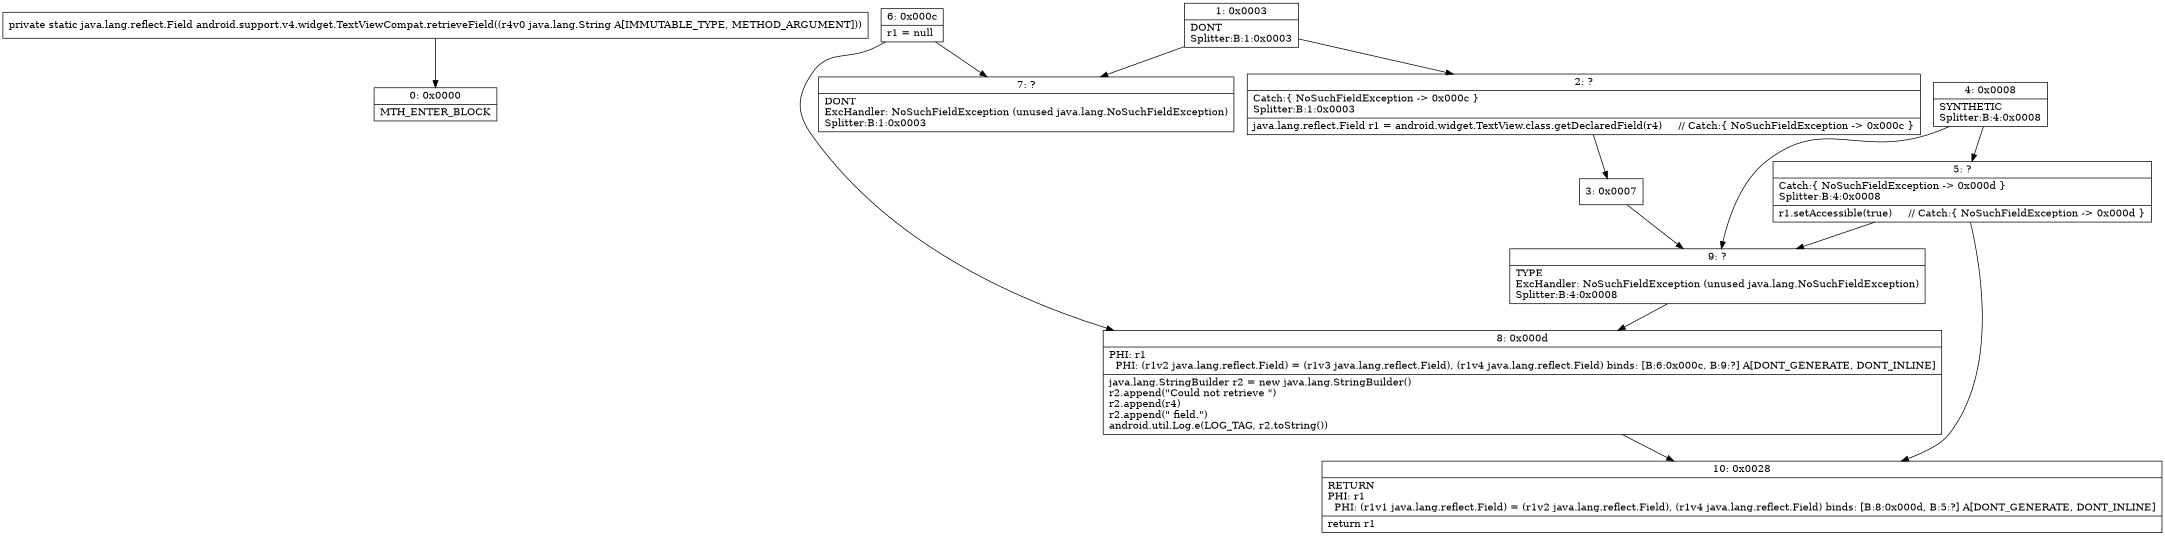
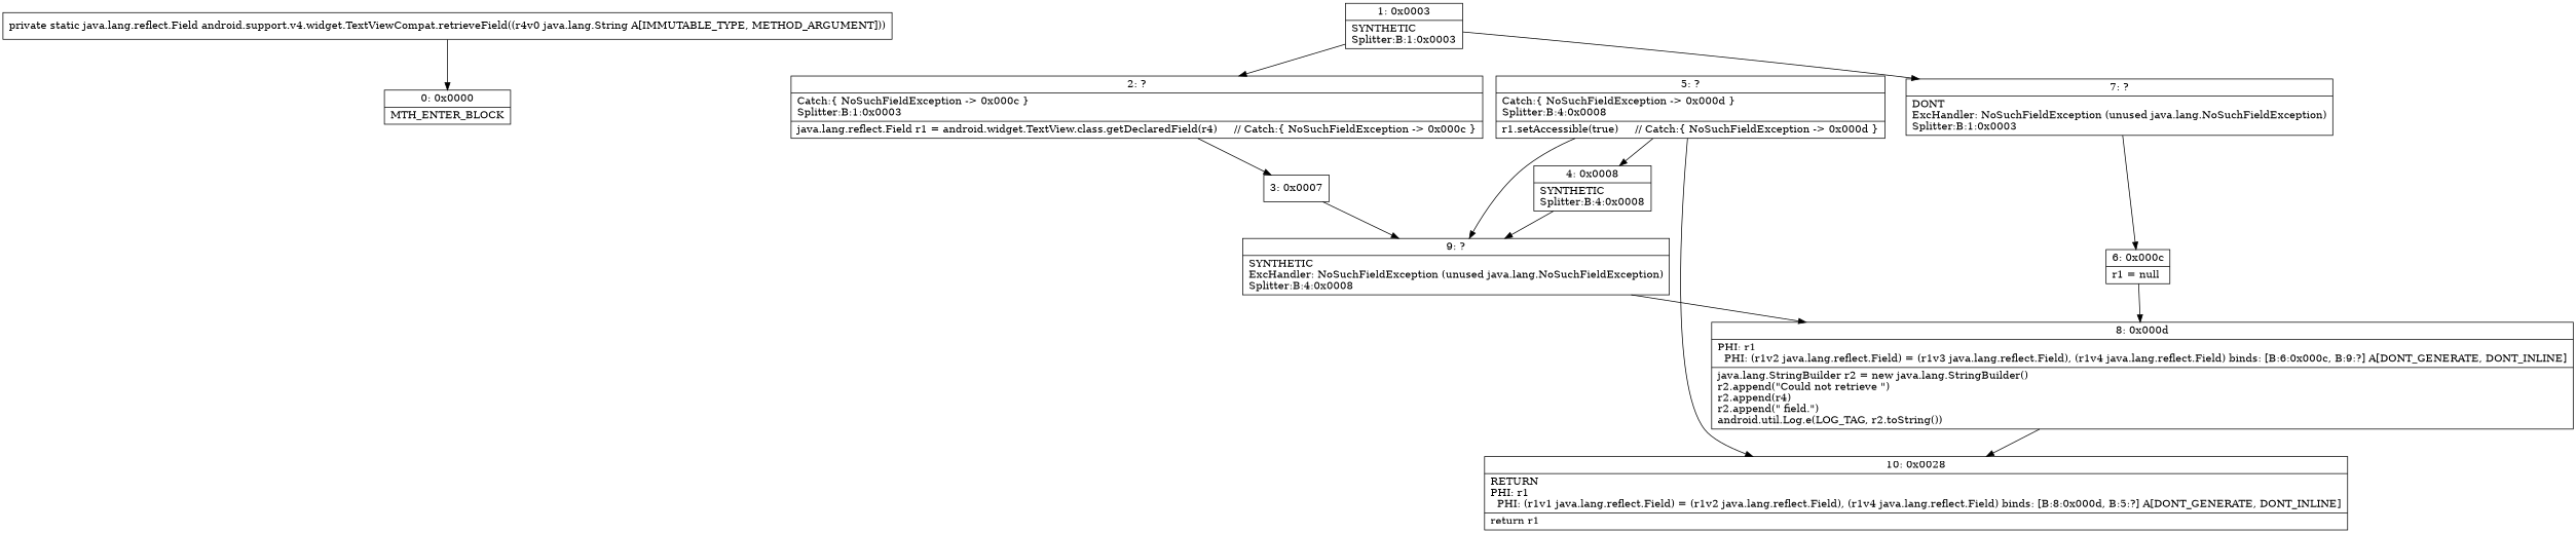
  digraph {
    node [shape=record]
    n1 [label="{0\:\ 0x0000|MTH_ENTER_BLOCK\l}"]
-   n2 [label="{1\:\ 0x0003|DONT\lSplitter:B:1:0x0003\l}"]
+   n2 [label="{1\:\ 0x0003|SYNTHETIC\lSplitter:B:1:0x0003\l}"]
    n3 [label="{2\:\ ?|Catch:\{ NoSuchFieldException \-\> 0x000c \}\lSplitter:B:1:0x0003\l|java.lang.reflect.Field r1 = android.widget.TextView.class.getDeclaredField(r4)     \/\/ Catch:\{ NoSuchFieldException \-\> 0x000c \}\l}"]
    n4 [label="{7\:\ ?|DONT\lExcHandler: NoSuchFieldException (unused java.lang.NoSuchFieldException)\lSplitter:B:1:0x0003\l}"]
    n5 [label="{3\:\ 0x0007}"]
    n6 [label="{6\:\ 0x000c|r1 = null\l}"]
-   n7 [label="{9\:\ ?|TYPE\lExcHandler: NoSuchFieldException (unused java.lang.NoSuchFieldException)\lSplitter:B:4:0x0008\l}"]
+   n7 [label="{9\:\ ?|SYNTHETIC\lExcHandler: NoSuchFieldException (unused java.lang.NoSuchFieldException)\lSplitter:B:4:0x0008\l}"]
    n8 [label="{4\:\ 0x0008|SYNTHETIC\lSplitter:B:4:0x0008\l}"]
    n9 [label="{5\:\ ?|Catch:\{ NoSuchFieldException \-\> 0x000d \}\lSplitter:B:4:0x0008\l|r1.setAccessible(true)     \/\/ Catch:\{ NoSuchFieldException \-\> 0x000d \}\l}"]
    n10 [label="{10\:\ 0x0028|RETURN\lPHI: r1 \l  PHI: (r1v1 java.lang.reflect.Field) = (r1v2 java.lang.reflect.Field), (r1v4 java.lang.reflect.Field) binds: [B:8:0x000d, B:5:?] A[DONT_GENERATE, DONT_INLINE]\l|return r1\l}"]
    n11 [label="{8\:\ 0x000d|PHI: r1 \l  PHI: (r1v2 java.lang.reflect.Field) = (r1v3 java.lang.reflect.Field), (r1v4 java.lang.reflect.Field) binds: [B:6:0x000c, B:9:?] A[DONT_GENERATE, DONT_INLINE]\l|java.lang.StringBuilder r2 = new java.lang.StringBuilder()\lr2.append(\"Could not retrieve \")\lr2.append(r4)\lr2.append(\" field.\")\landroid.util.Log.e(LOG_TAG, r2.toString())\l}"]
    n12 [label="{private static java.lang.reflect.Field android.support.v4.widget.TextViewCompat.retrieveField((r4v0 java.lang.String A[IMMUTABLE_TYPE, METHOD_ARGUMENT])) }"]
    n2 -> n3
    n2 -> n4
    n3 -> n5
-   n6 -> n4
+   n4 -> n6
    n5 -> n7
    n6 -> n11
    n7 -> n11
    n8 -> n7
-   n8 -> n9
+   n9 -> n8
    n9 -> n7
    n9 -> n10
    n11 -> n10
    n12 -> n1
  }
